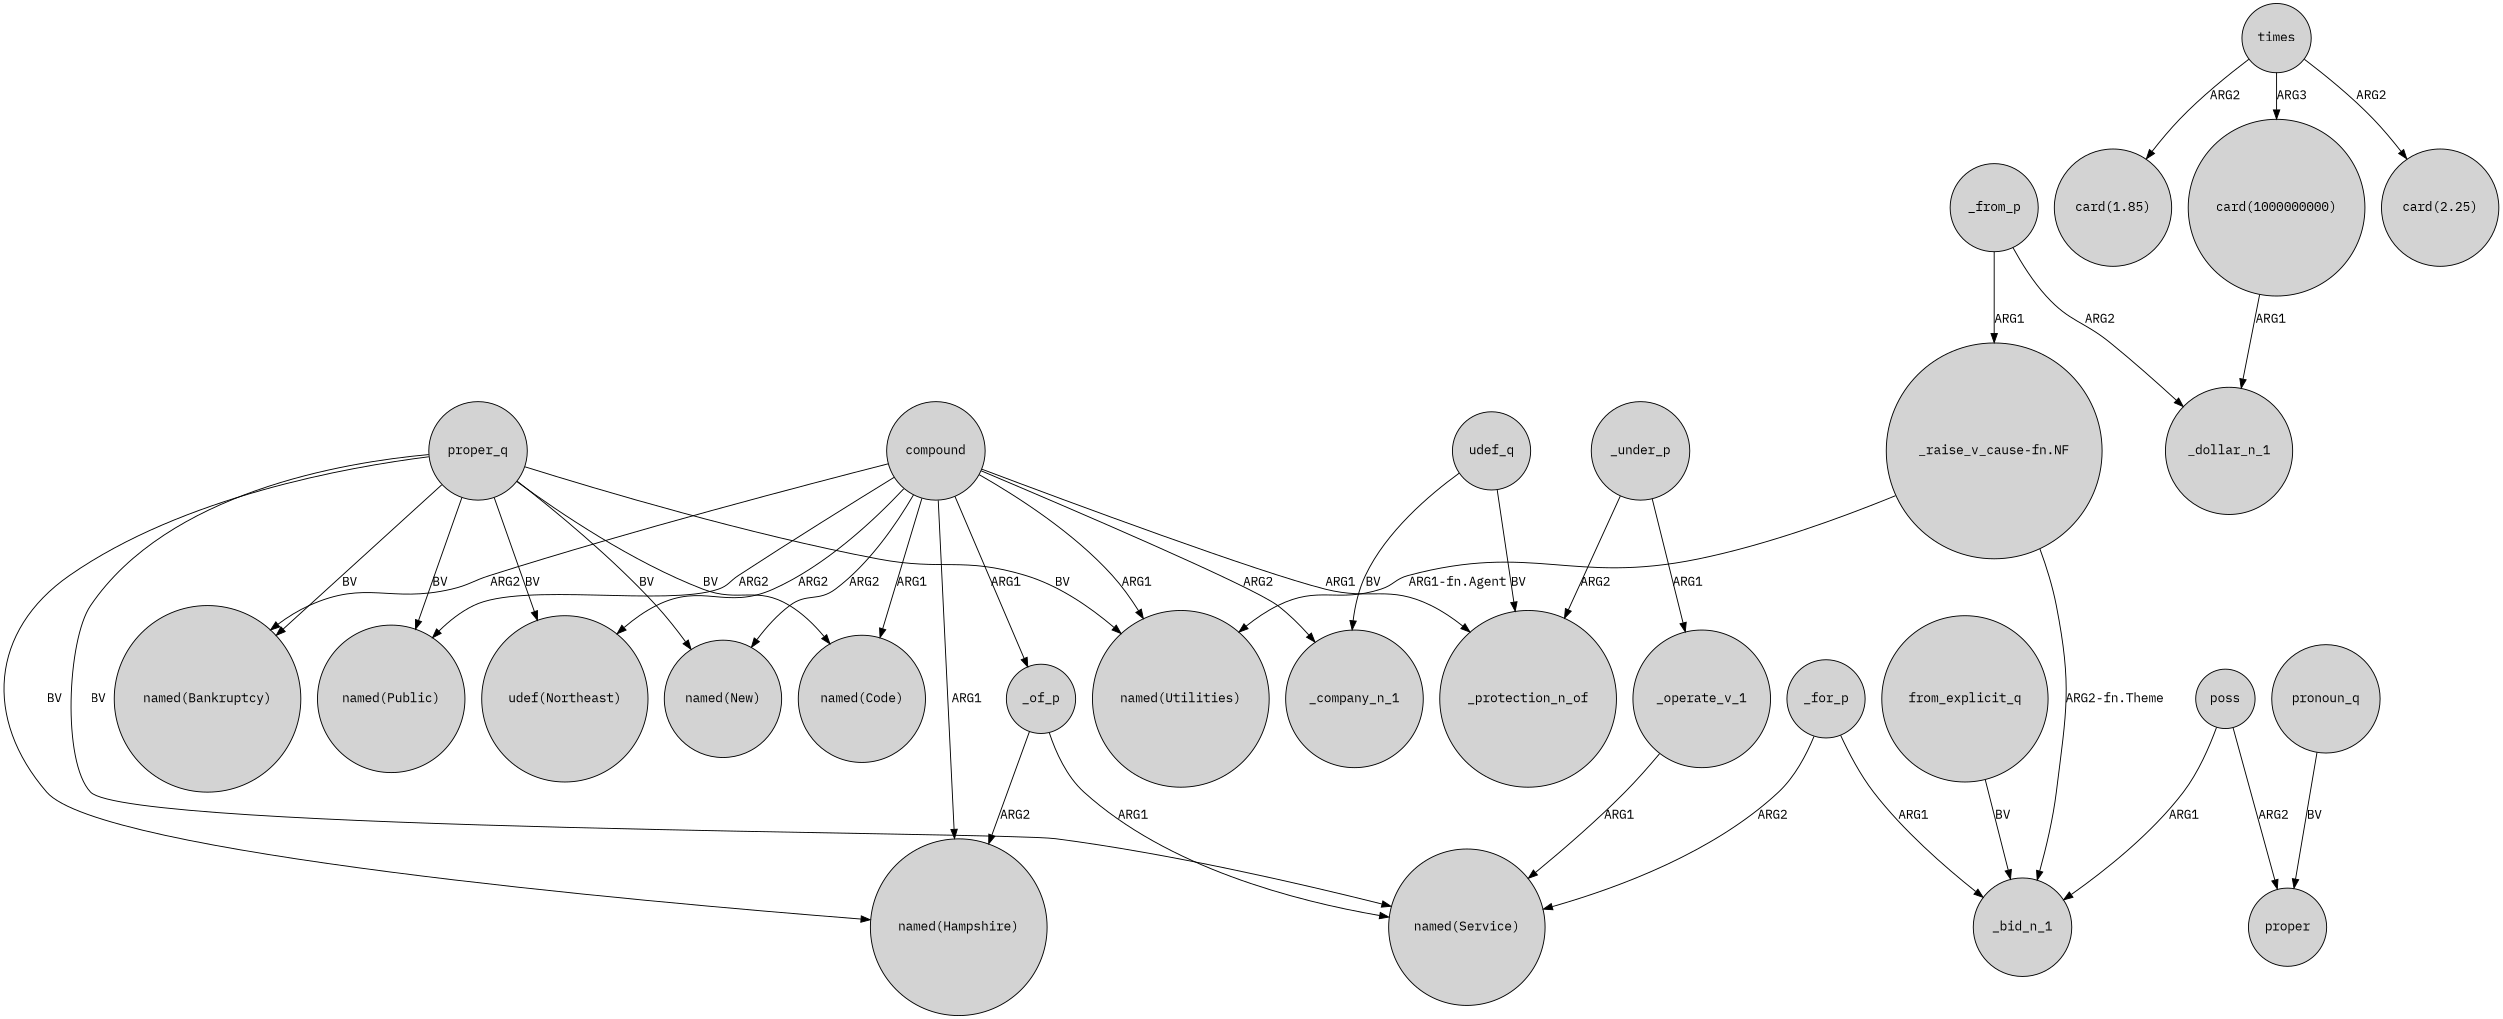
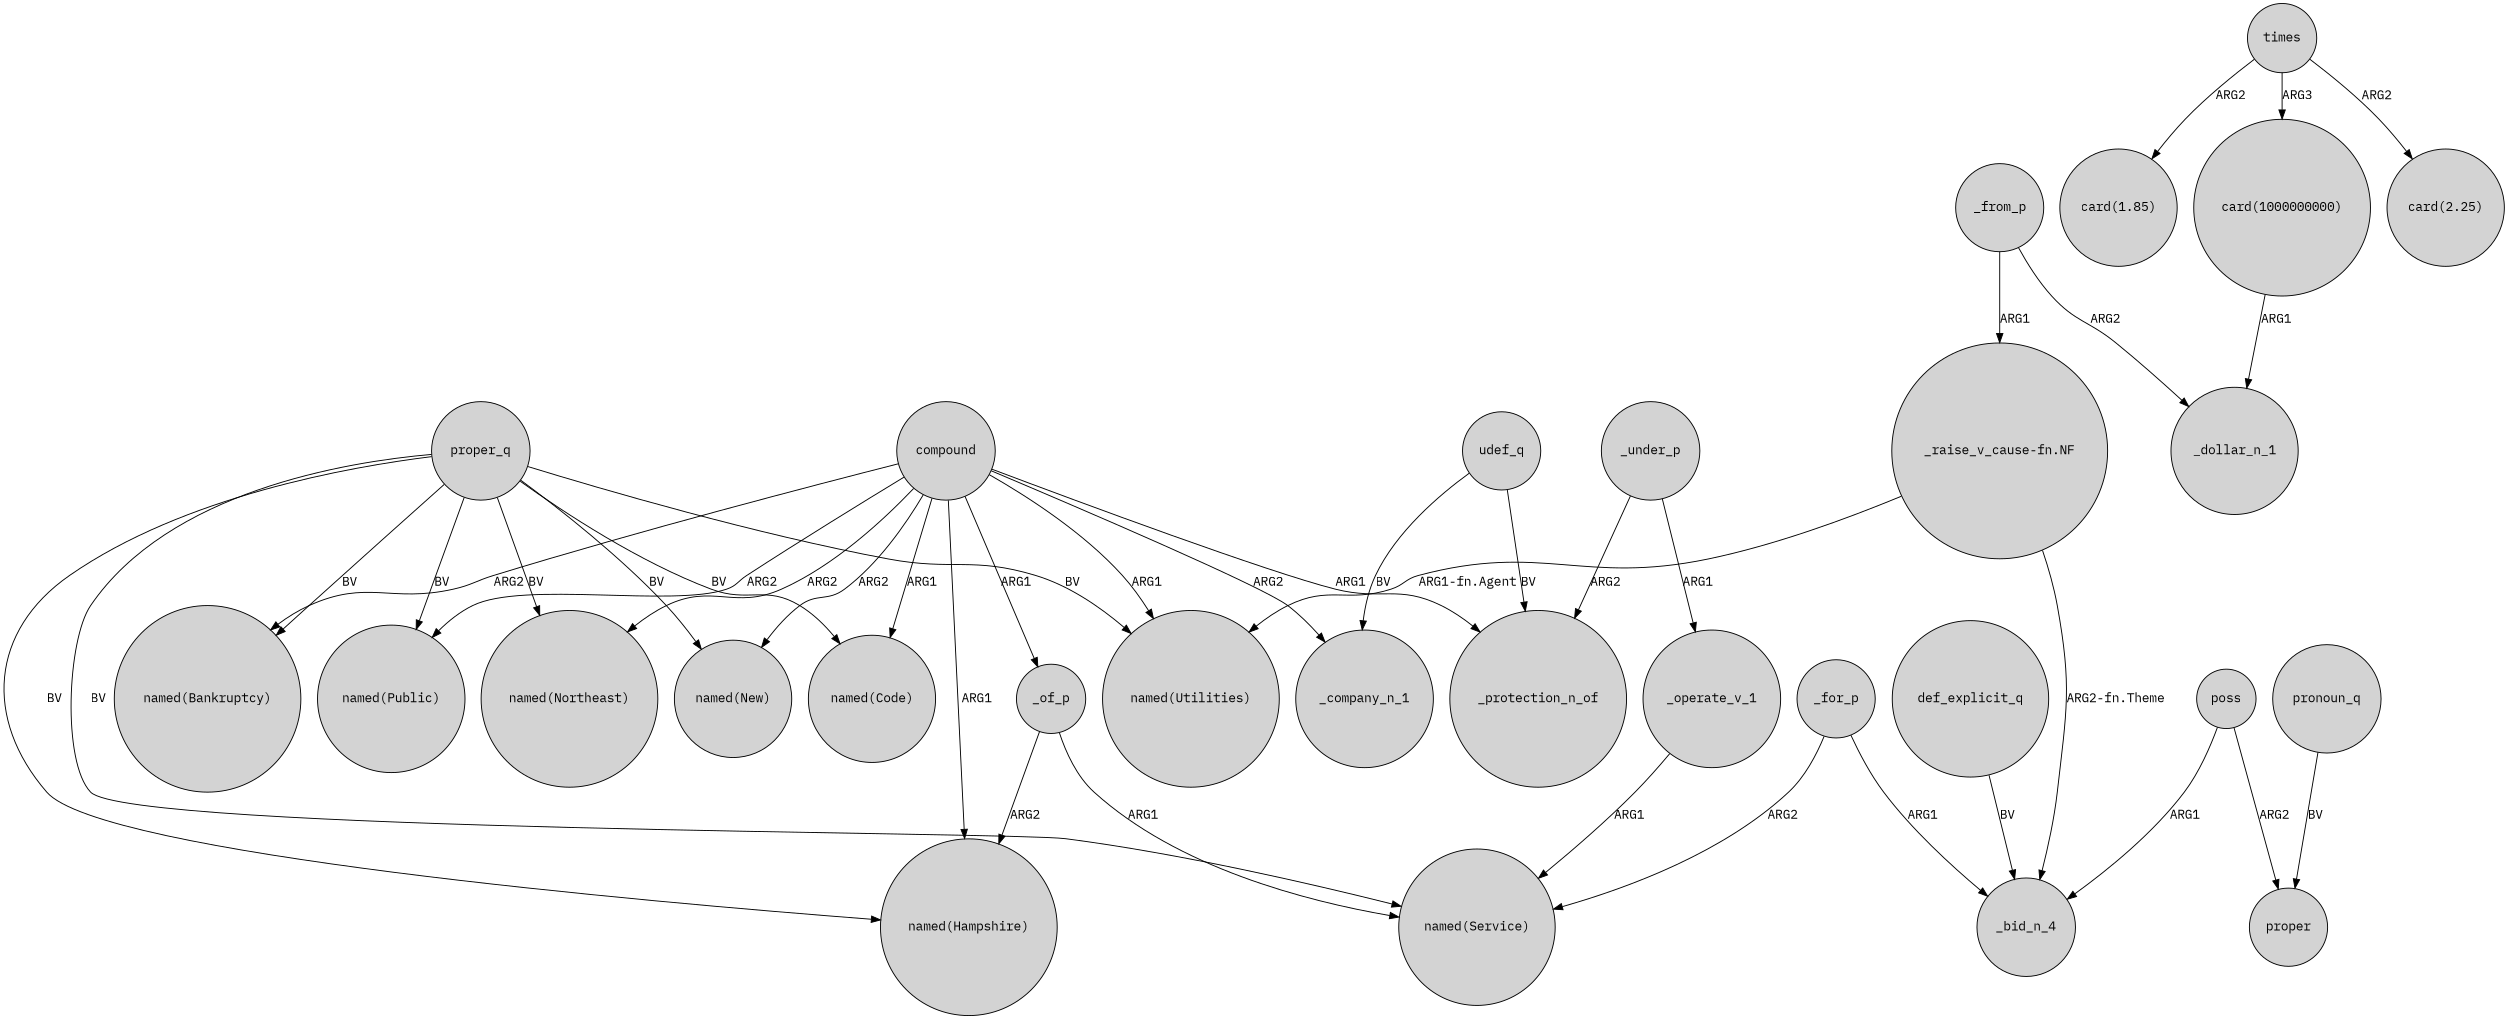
  digraph {
    fontname="IBM Plex Mono"
    node [fontname="IBM Plex Mono" shape=circle style=filled]
    edge [fontname="IBM Plex Mono"]
    proper_q
    "named(Utilities)"
    "named(New)"
    "named(Service)"
    "named(Code)"
    "named(Hampshire)"
    "named(Bankruptcy)"
    "named(Public)"
-   "named(Northeast)" [label="udef(Northeast)"]
+   "named(Northeast)"
    compound
    _company_n_1
    _protection_n_of
    _of_p
    _operate_v_1
    "_raise_v_cause-fn.NF"
-   _bid_n_1
+   _bid_n_1 [label=_bid_n_4]
    n17 [label=proper]
    poss
    times
    "card(1.85)"
    "card(1000000000)"
    "card(2.25)"
    _dollar_n_1
    _for_p
    _under_p
-   def_explicit_q [label=from_explicit_q]
+   def_explicit_q
    pronoun_q
    udef_q
    _from_p
    proper_q -> "named(Utilities)" [label=BV]
    proper_q -> "named(New)" [label=BV]
    proper_q -> "named(Service)" [label=BV]
    proper_q -> "named(Code)" [label=BV]
    proper_q -> "named(Hampshire)" [label=BV]
    proper_q -> "named(Bankruptcy)" [label=BV]
    proper_q -> "named(Public)" [label=BV]
    proper_q -> "named(Northeast)" [label=BV]
    compound -> "named(Utilities)" [label=ARG1]
    compound -> "named(New)" [label=ARG2]
    compound -> "named(Code)" [label=ARG1]
    compound -> "named(Hampshire)" [label=ARG1]
    compound -> "named(Bankruptcy)" [label=ARG2]
    compound -> "named(Public)" [label=ARG2]
    compound -> "named(Northeast)" [label=ARG2]
    compound -> _company_n_1 [label=ARG2]
    compound -> _protection_n_of [label=ARG1]
    compound -> _of_p [label=ARG1]
    _of_p -> "named(Service)" [label=ARG1]
    _of_p -> "named(Hampshire)" [label=ARG2]
    _operate_v_1 -> "named(Service)" [label=ARG1]
    "_raise_v_cause-fn.NF" -> "named(Utilities)" [label="ARG1-fn.Agent"]
    "_raise_v_cause-fn.NF" -> _bid_n_1 [label="ARG2-fn.Theme"]
    poss -> _bid_n_1 [label=ARG1]
    poss -> n17 [label=ARG2]
    times -> "card(1.85)" [label=ARG2]
    times -> "card(1000000000)" [label=ARG3]
    times -> "card(2.25)" [label=ARG2]
    "card(1000000000)" -> _dollar_n_1 [label=ARG1]
    _for_p -> "named(Service)" [label=ARG2]
    _for_p -> _bid_n_1 [label=ARG1]
    _under_p -> _protection_n_of [label=ARG2]
    _under_p -> _operate_v_1 [label=ARG1]
    def_explicit_q -> _bid_n_1 [label=BV]
    pronoun_q -> n17 [label=BV]
    udef_q -> _company_n_1 [label=BV]
    udef_q -> _protection_n_of [label=BV]
    _from_p -> "_raise_v_cause-fn.NF" [label=ARG1]
    _from_p -> _dollar_n_1 [label=ARG2]
  }
